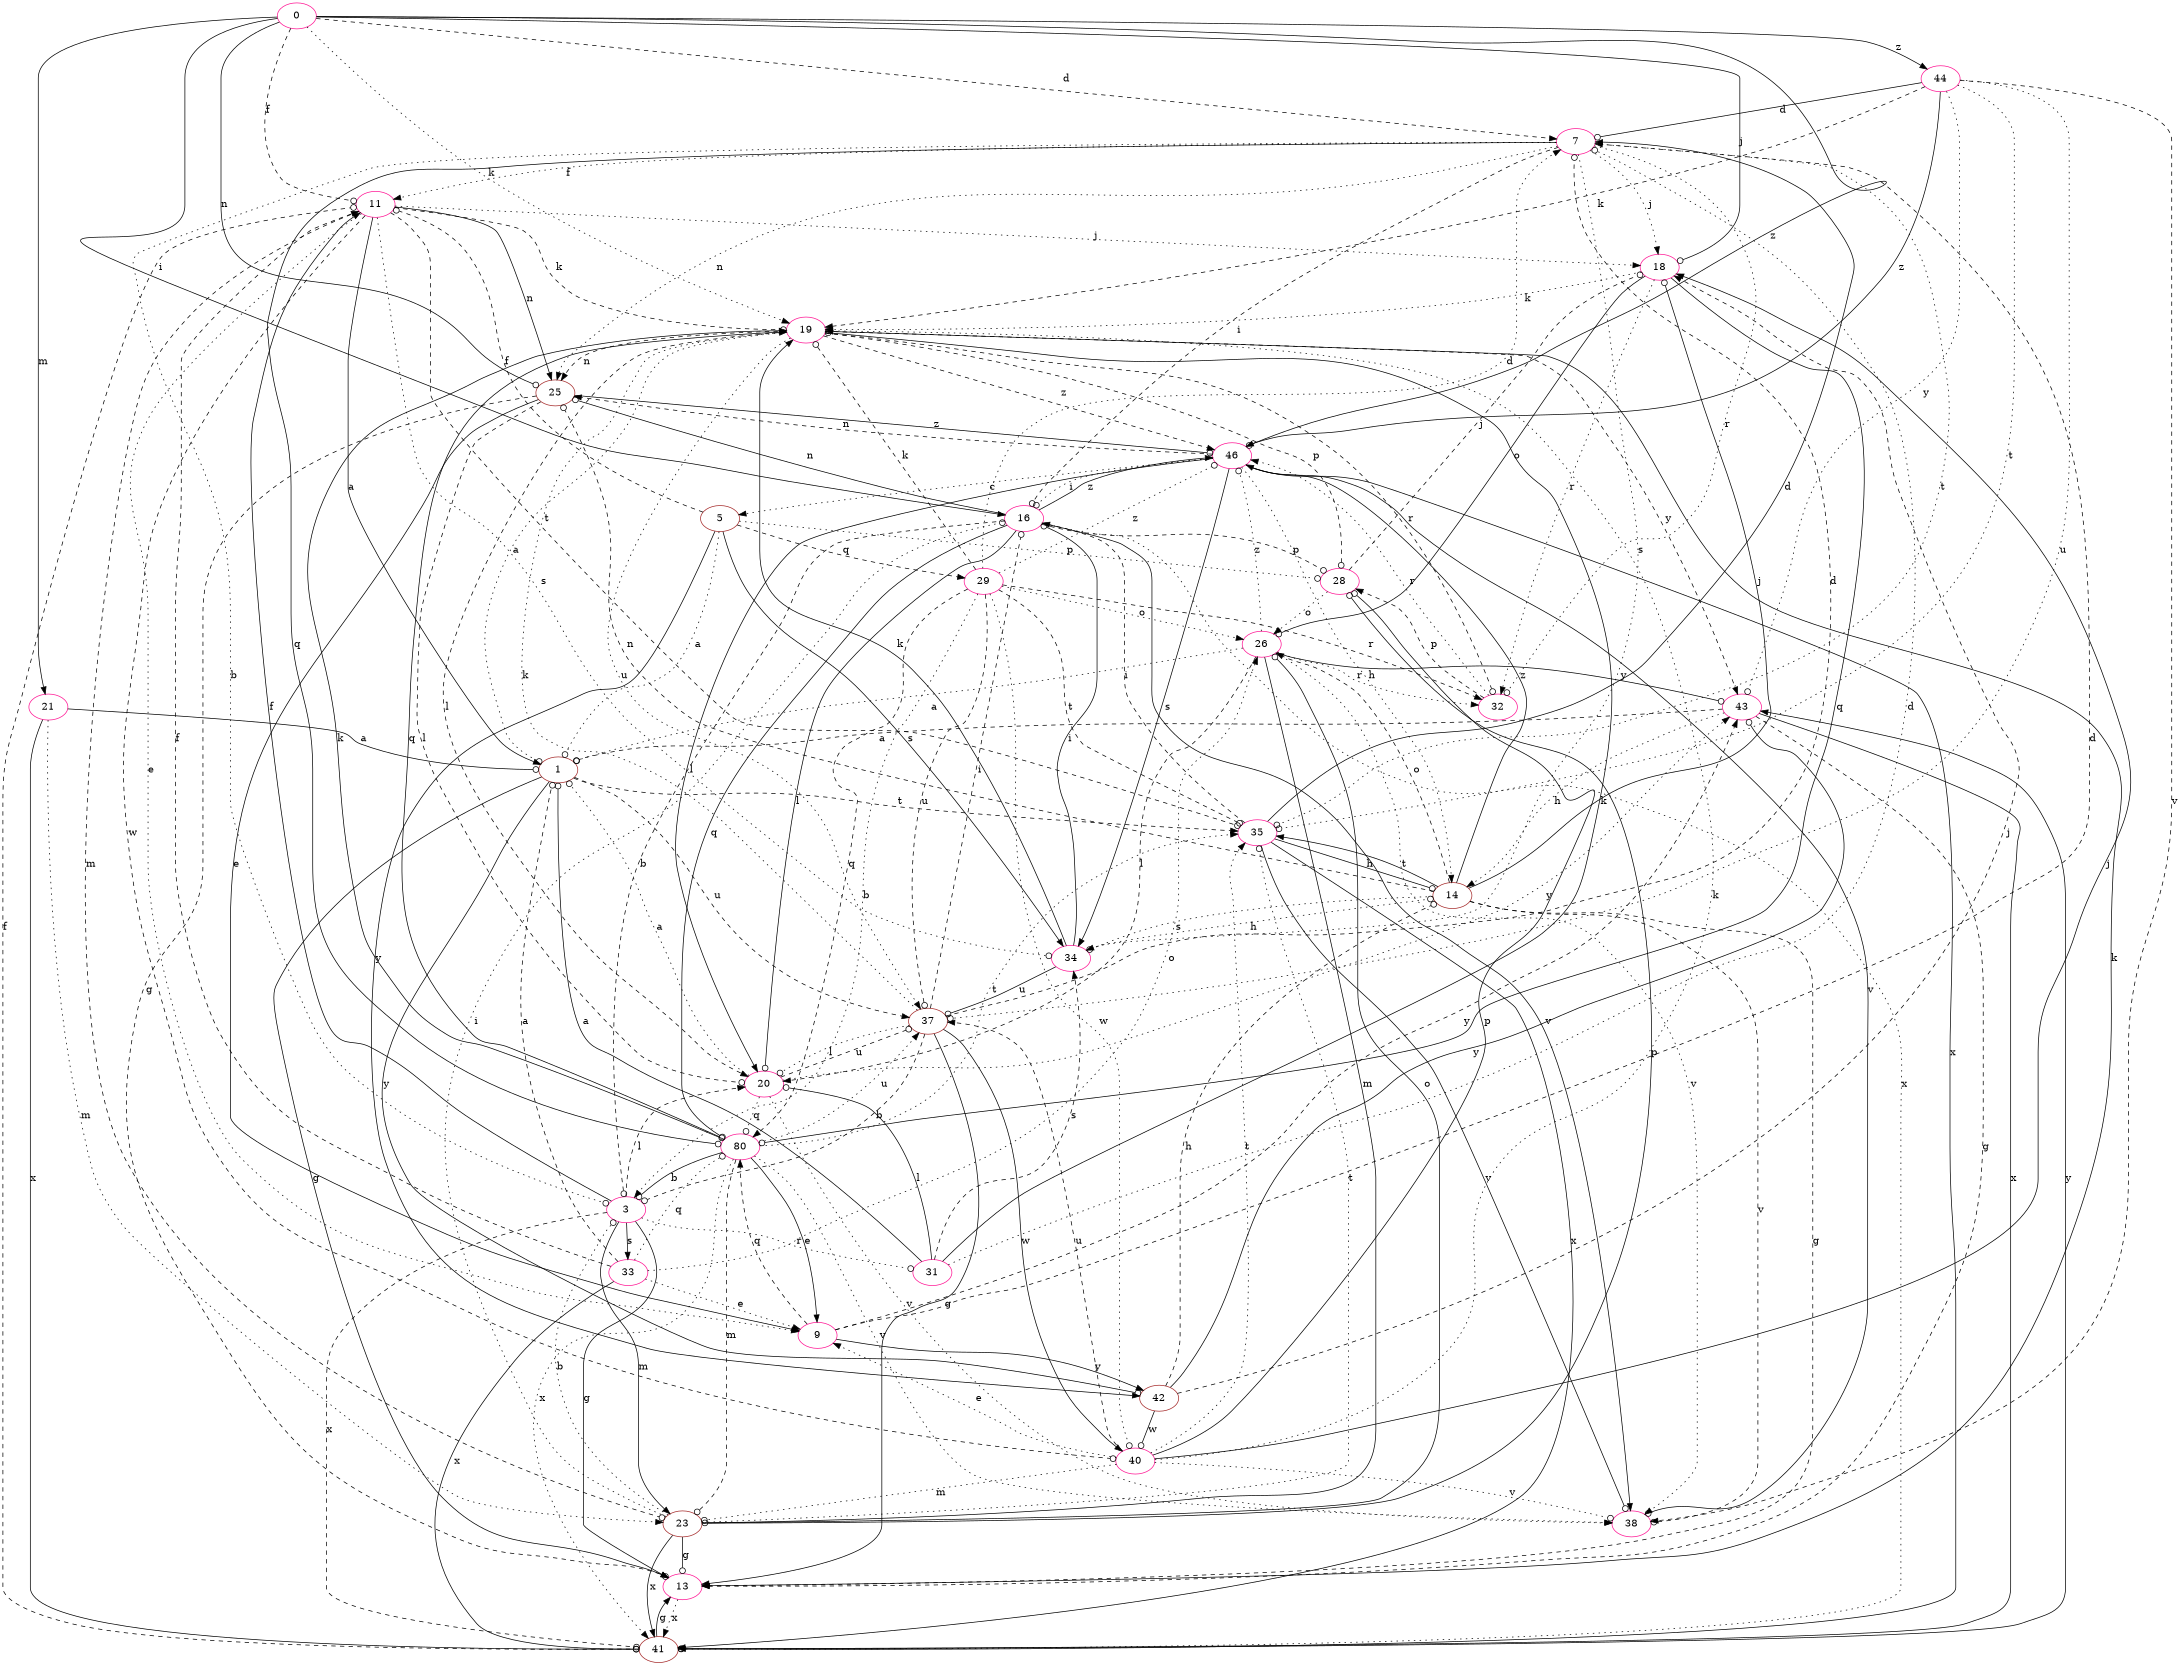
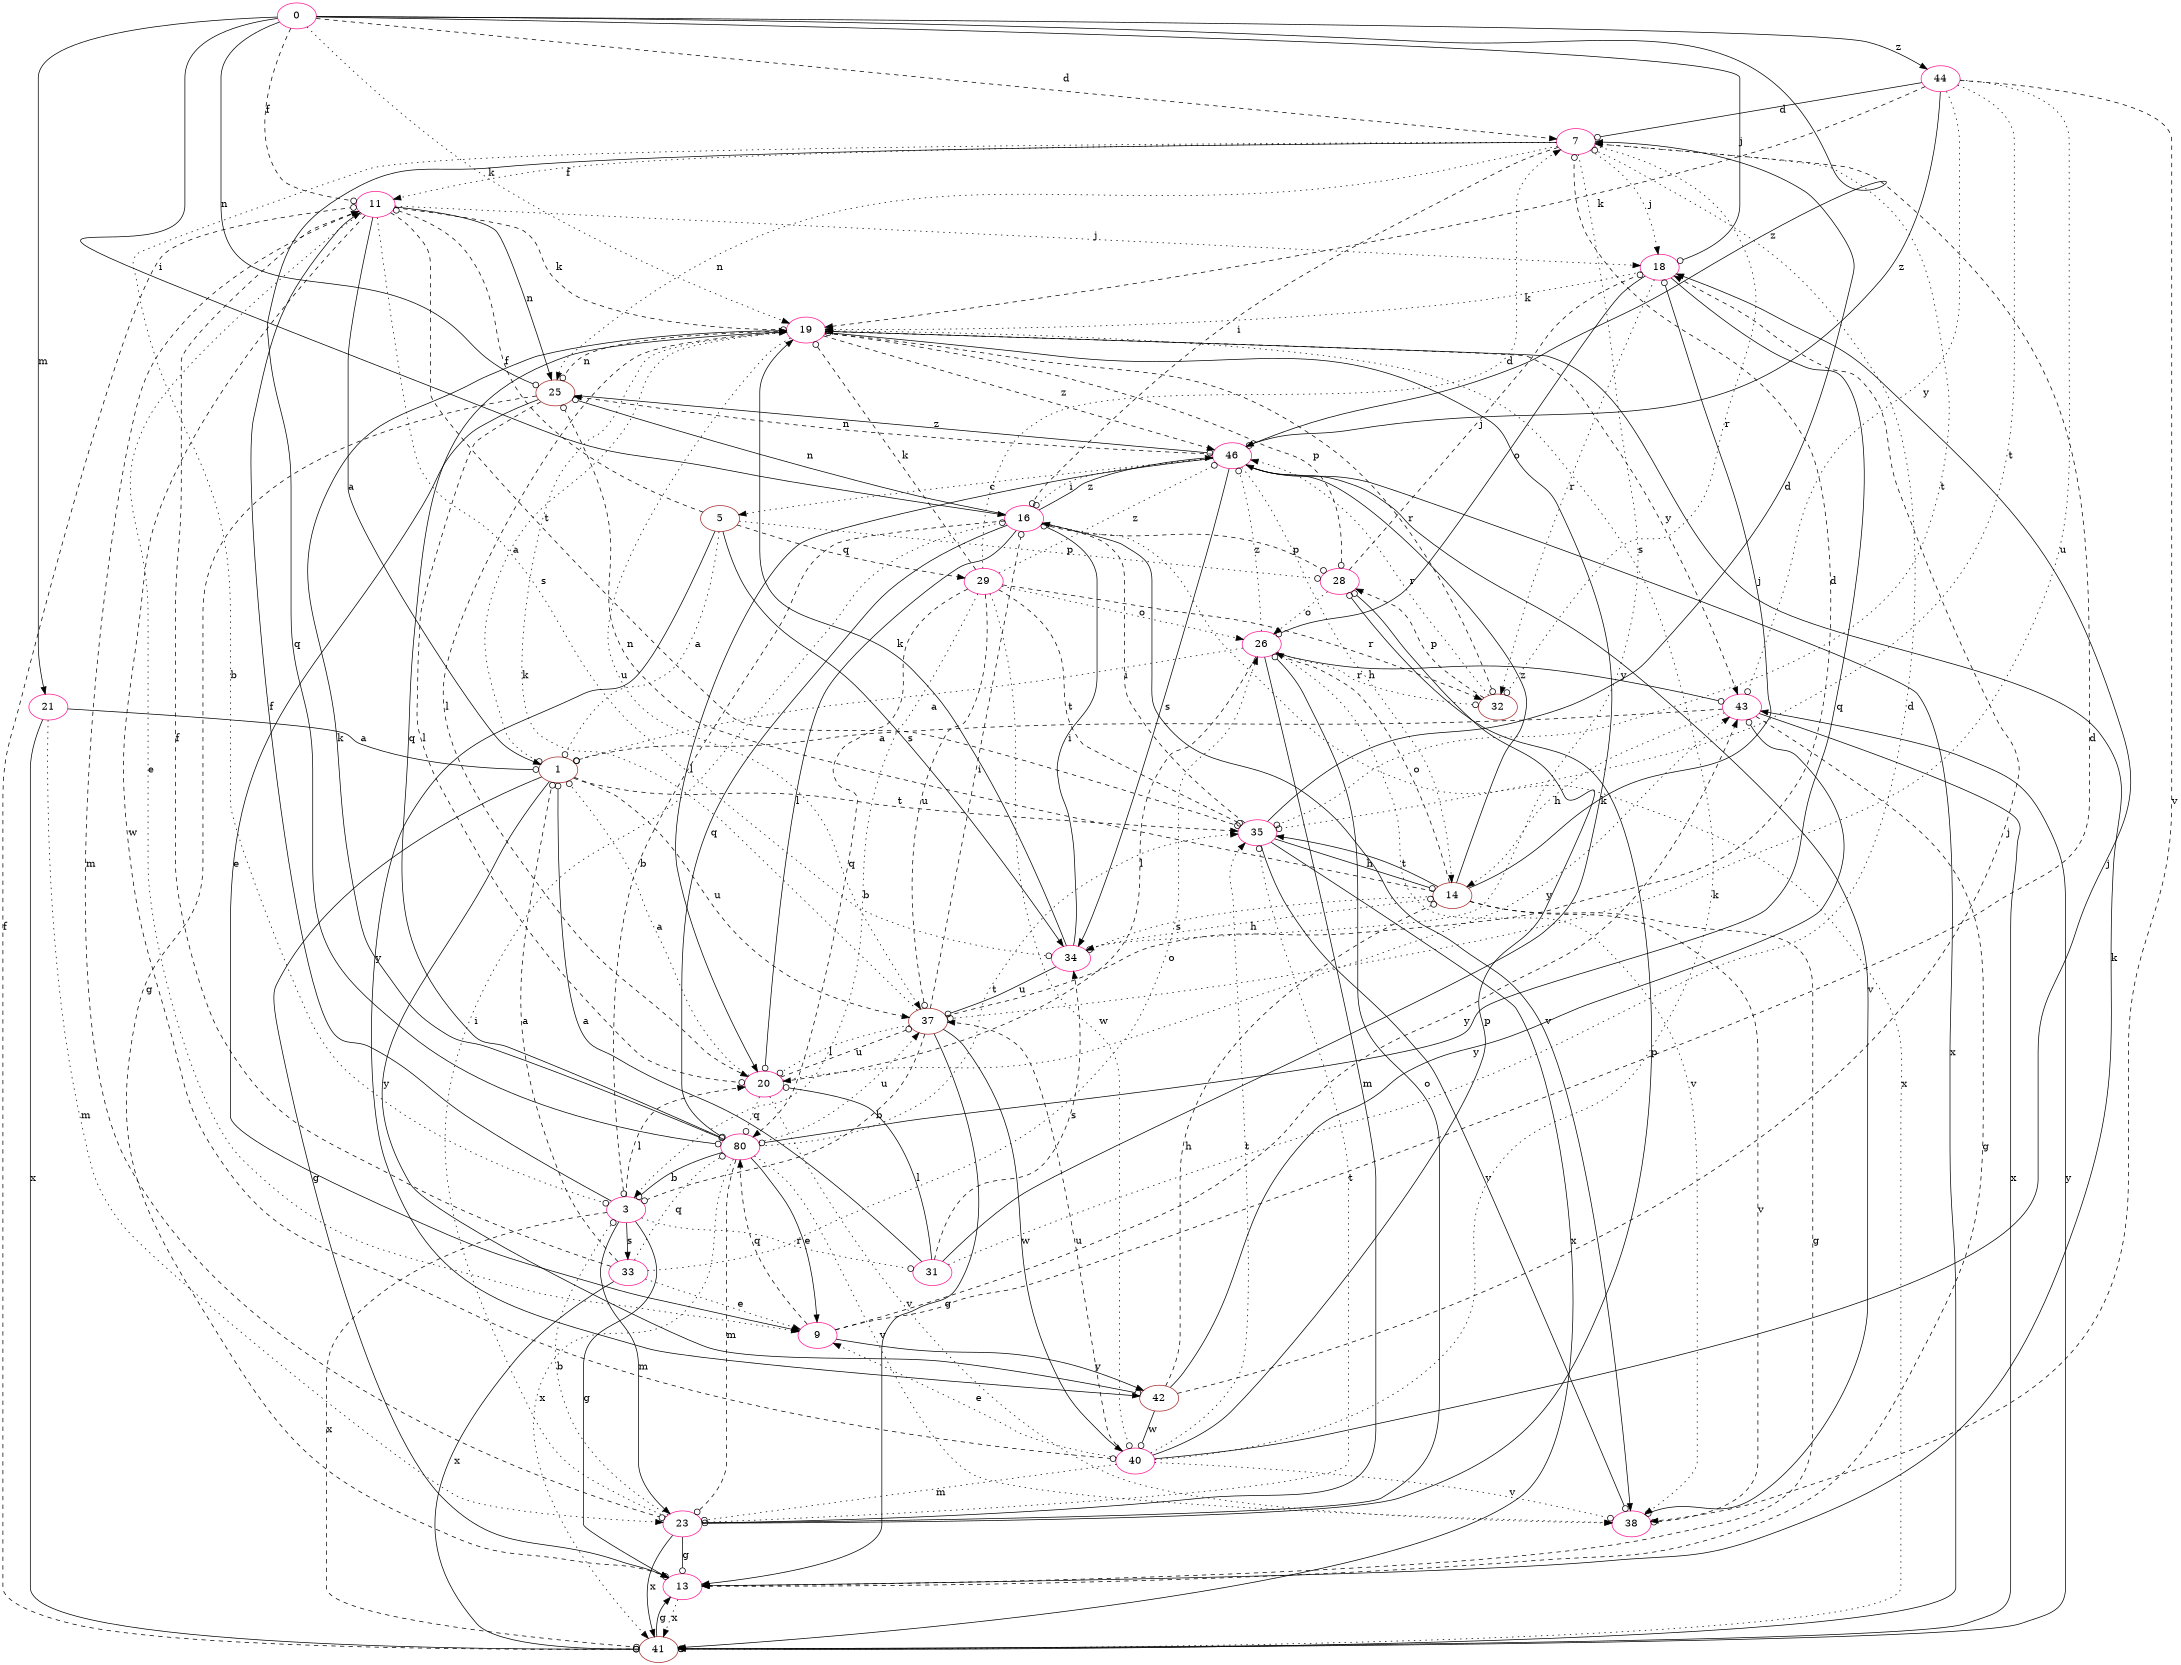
  strict digraph {
    node [color=deeppink]
    edge [arrowhead=odot style=solid]
    0
    7
    11
    16
    18
    19
    21
    25 [color=brown]
    44
    46
    35
    3
    34
    n14 [label=80]
-   32
+   32 [color=brown]
    1 [color=brown]
-   23 [color=brown]
+   23
    9
    40
    20
    41 [color=brown]
    28
    38
    26
    37 [color=brown]
    43
    13
    5 [color=brown]
    14 [color=brown]
    42 [color=brown]
    31
    33
    29
    0 -> 7 [arrowhead=normal label=d style=dashed]
    0 -> 11 [label=f style=dashed]
    0 -> 16 [arrowhead=normal label=i]
    0 -> 18 [label=j]
    0 -> 19 [arrowhead=normal label=k style=dotted]
    0 -> 21 [arrowhead=normal label=m]
    0 -> 25 [label=n]
    0 -> 44 [arrowhead=normal label=z]
    0 -> 46 [label=z]
    7 -> 11 [arrowhead=normal label=f style=dotted]
    7 -> 16 [label=i style=dashed]
    7 -> 18 [arrowhead=normal label=j style=dotted]
    7 -> 25 [arrowhead=normal label=n style=dotted]
    7 -> 35 [label=t style=dotted]
    7 -> 3 [label=b style=dotted]
    7 -> 34 [arrowhead=normal label=s style=dotted]
    7 -> n14 [label=q]
    7 -> 32 [label=r style=dotted]
    11 -> 18 [arrowhead=normal label=j style=dotted]
    11 -> 19 [label=k style=dashed]
    11 -> 25 [arrowhead=normal label=n]
    11 -> 35 [label=t style=dashed]
    11 -> 34 [label=s style=dotted]
    11 -> 1 [arrowhead=normal label=a]
    11 -> 23 [label=m style=dashed]
    11 -> 9 [arrowhead=normal label=e style=dotted]
    11 -> 40 [label=w style=dashed]
    16 -> 25 [label=n]
    16 -> 46 [arrowhead=normal label=z]
    16 -> 3 [label=b style=dashed]
    16 -> n14 [label=q]
    16 -> 20 [label=l]
    16 -> 41 [arrowhead=normal label=x style=dotted]
    16 -> 28 [label=p style=dashed]
    16 -> 38 [arrowhead=normal label=v]
    18 -> 19 [arrowhead=normal label=k style=dotted]
    18 -> n14 [label=q]
    18 -> 32 [arrowhead=normal label=r style=dotted]
    18 -> 26 [label=o]
-   19 -> 25 [arrowhead=normal label=n style=dashed]
+   19 -> 25 [label=n style=dashed]
    19 -> 46 [arrowhead=normal label=z style=dashed]
    19 -> n14 [label=q]
    19 -> 32 [label=r style=dashed]
    19 -> 1 [label=a style=dotted]
    19 -> 20 [arrowhead=normal label=l style=dashed]
    19 -> 28 [label=p style=dashed]
    19 -> 37 [arrowhead=normal label=u style=dotted]
    19 -> 43 [arrowhead=normal label=y style=dashed]
    21 -> 1 [label=a]
    21 -> 23 [arrowhead=normal label=m style=dotted]
    21 -> 41 [label=x]
    25 -> 46 [label=z]
    25 -> 9 [arrowhead=normal label=e]
    25 -> 20 [label=l style=dashed]
    25 -> 13 [arrowhead=normal label=g style=dashed]
    44 -> 7 [label=d]
    44 -> 19 [arrowhead=normal label=k style=dashed]
    44 -> 46 [arrowhead=normal label=z]
    44 -> 35 [label=t style=dotted]
    44 -> 38 [arrowhead=normal label=v style=dashed]
    44 -> 37 [label=u style=dotted]
    44 -> 43 [label=y style=dotted]
    46 -> 16 [label=i style=dotted]
    46 -> 25 [arrowhead=normal label=n style=dashed]
    46 -> 34 [arrowhead=normal label=s]
    46 -> 20 [arrowhead=normal label=l]
    46 -> 41 [label=x]
    46 -> 38 [label=v]
    46 -> 5 [arrowhead=normal label=c style=dotted]
    46 -> 14 [arrowhead=normal label=h style=dotted]
    35 -> 7 [arrowhead=normal label=d]
    35 -> 16 [arrowhead=normal label=i style=dashed]
    35 -> 41 [arrowhead=normal label=x]
    35 -> 38 [label=v]
    35 -> 14 [label=h]
    3 -> 11 [arrowhead=normal label=f]
    3 -> 23 [arrowhead=normal label=m]
    3 -> 20 [arrowhead=normal label=l style=dashed]
    3 -> 41 [label=x style=dashed]
    3 -> 13 [arrowhead=normal label=g]
    3 -> 31 [label=r style=dotted]
    3 -> 33 [arrowhead=normal label=s]
    34 -> 16 [label=i]
    34 -> 19 [arrowhead=normal label=k]
    34 -> 37 [label=u]
    34 -> 14 [label=h style=dotted]
    n14 -> 19 [arrowhead=normal label=k]
    n14 -> 35 [arrowhead=normal label=t style=dotted]
    n14 -> 3 [label=b]
    n14 -> 23 [label=m style=dashed]
    n14 -> 9 [arrowhead=normal label=e]
    n14 -> 41 [arrowhead=normal label=x style=dotted]
    n14 -> 38 [arrowhead=normal label=v style=dotted]
    n14 -> 37 [arrowhead=normal label=u style=dotted]
    32 -> 46 [arrowhead=normal label=r style=dotted]
    32 -> 28 [arrowhead=normal label=p style=dashed]
    1 -> 35 [arrowhead=normal label=t style=dashed]
    1 -> 37 [arrowhead=normal label=u style=dashed]
    1 -> 13 [label=g]
    1 -> 42 [label=y]
    23 -> 16 [label=i style=dotted]
    23 -> 35 [label=t style=dotted]
    23 -> 3 [label=b style=dotted]
    23 -> 41 [arrowhead=normal label=x]
    23 -> 28 [label=p]
    23 -> 26 [label=o]
    23 -> 13 [label=g]
    9 -> 7 [arrowhead=normal label=d style=dashed]
    9 -> n14 [arrowhead=normal label=q style=dashed]
    9 -> 43 [arrowhead=normal label=y style=dashed]
    9 -> 42 [arrowhead=normal label=y]
    40 -> 18 [arrowhead=normal label=j]
    40 -> 19 [label=k style=dotted]
    40 -> 35 [arrowhead=normal label=t style=dotted]
    40 -> 23 [label=m style=dotted]
    40 -> 9 [arrowhead=normal label=e style=dotted]
    40 -> 28 [label=p]
    40 -> 38 [label=v style=dotted]
    40 -> 37 [arrowhead=normal label=u style=dashed]
    20 -> n14 [label=q style=dotted]
    20 -> 1 [label=a style=dotted]
    20 -> 38 [arrowhead=normal label=v style=dotted]
    20 -> 37 [label=u style=dashed]
    20 -> 43 [arrowhead=normal label=y style=dotted]
    41 -> 11 [label=f style=dashed]
    41 -> 43 [arrowhead=normal label=y]
    41 -> 13 [arrowhead=normal label=g]
    28 -> 18 [label=j style=dashed]
    28 -> 26 [arrowhead=normal label=o style=dotted]
    26 -> 46 [label=z style=dotted]
-   26 -> 32 [arrowhead=normal label=r style=dotted]
+   26 -> 32 [label=r style=dotted]
    26 -> 1 [label=a style=dotted]
    26 -> 23 [label=m]
    26 -> 20 [arrowhead=normal label=l style=dashed]
    26 -> 38 [arrowhead=normal label=v style=dotted]
    26 -> 43 [label=y]
    37 -> 7 [label=d style=dashed]
    37 -> 16 [label=i style=dashed]
    37 -> 19 [arrowhead=normal label=k style=dotted]
    37 -> 3 [label=b style=dashed]
    37 -> 40 [arrowhead=normal label=w]
    37 -> 20 [label=l style=dotted]
    37 -> 13 [arrowhead=normal label=g]
    43 -> 1 [label=a style=dashed]
    43 -> 41 [label=x]
    43 -> 13 [arrowhead=normal label=g style=dashed]
    43 -> 14 [arrowhead=normal label=h style=dotted]
    13 -> 19 [arrowhead=normal label=k]
    13 -> 41 [arrowhead=normal label=x style=dotted]
    5 -> 11 [label=f style=dashed]
    5 -> 34 [arrowhead=normal label=s]
    5 -> 1 [label=a style=dotted]
    5 -> 28 [label=p style=dotted]
    5 -> 42 [arrowhead=normal label=y]
    5 -> 29 [arrowhead=normal label=q style=dashed]
    14 -> 18 [label=j]
    14 -> 25 [label=n style=dashed]
    14 -> 46 [arrowhead=normal label=z]
    14 -> 35 [arrowhead=normal label=t]
    14 -> 34 [label=s style=dotted]
    14 -> 38 [label=v style=dashed]
    14 -> 26 [arrowhead=normal label=o style=dashed]
    14 -> 13 [arrowhead=normal label=g style=dashed]
    42 -> 18 [arrowhead=normal label=j style=dashed]
    42 -> 40 [label=w]
    42 -> 43 [label=y]
    42 -> 14 [label=h style=dashed]
    31 -> 7 [label=d style=dotted]
    31 -> 19 [label=k]
    31 -> 34 [arrowhead=normal label=s style=dashed]
    31 -> 1 [label=a]
    31 -> 20 [label=l]
    33 -> 11 [arrowhead=normal label=f style=dashed]
    33 -> n14 [label=q style=dotted]
    33 -> 1 [label=a style=dashed]
    33 -> 9 [arrowhead=normal label=e style=dotted]
    33 -> 41 [label=x]
    33 -> 26 [arrowhead=normal label=o style=dotted]
    29 -> 7 [arrowhead=normal label=d style=dotted]
    29 -> 19 [label=k style=dashed]
    29 -> 46 [label=z style=dotted]
    29 -> 35 [label=t style=dashed]
    29 -> 3 [arrowhead=normal label=b style=dotted]
    29 -> n14 [arrowhead=normal label=q style=dashed]
    29 -> 32 [arrowhead=normal label=r style=dashed]
    29 -> 40 [label=w style=dotted]
    29 -> 26 [arrowhead=normal label=o style=dotted]
    29 -> 37 [label=u style=dashed]
  }
